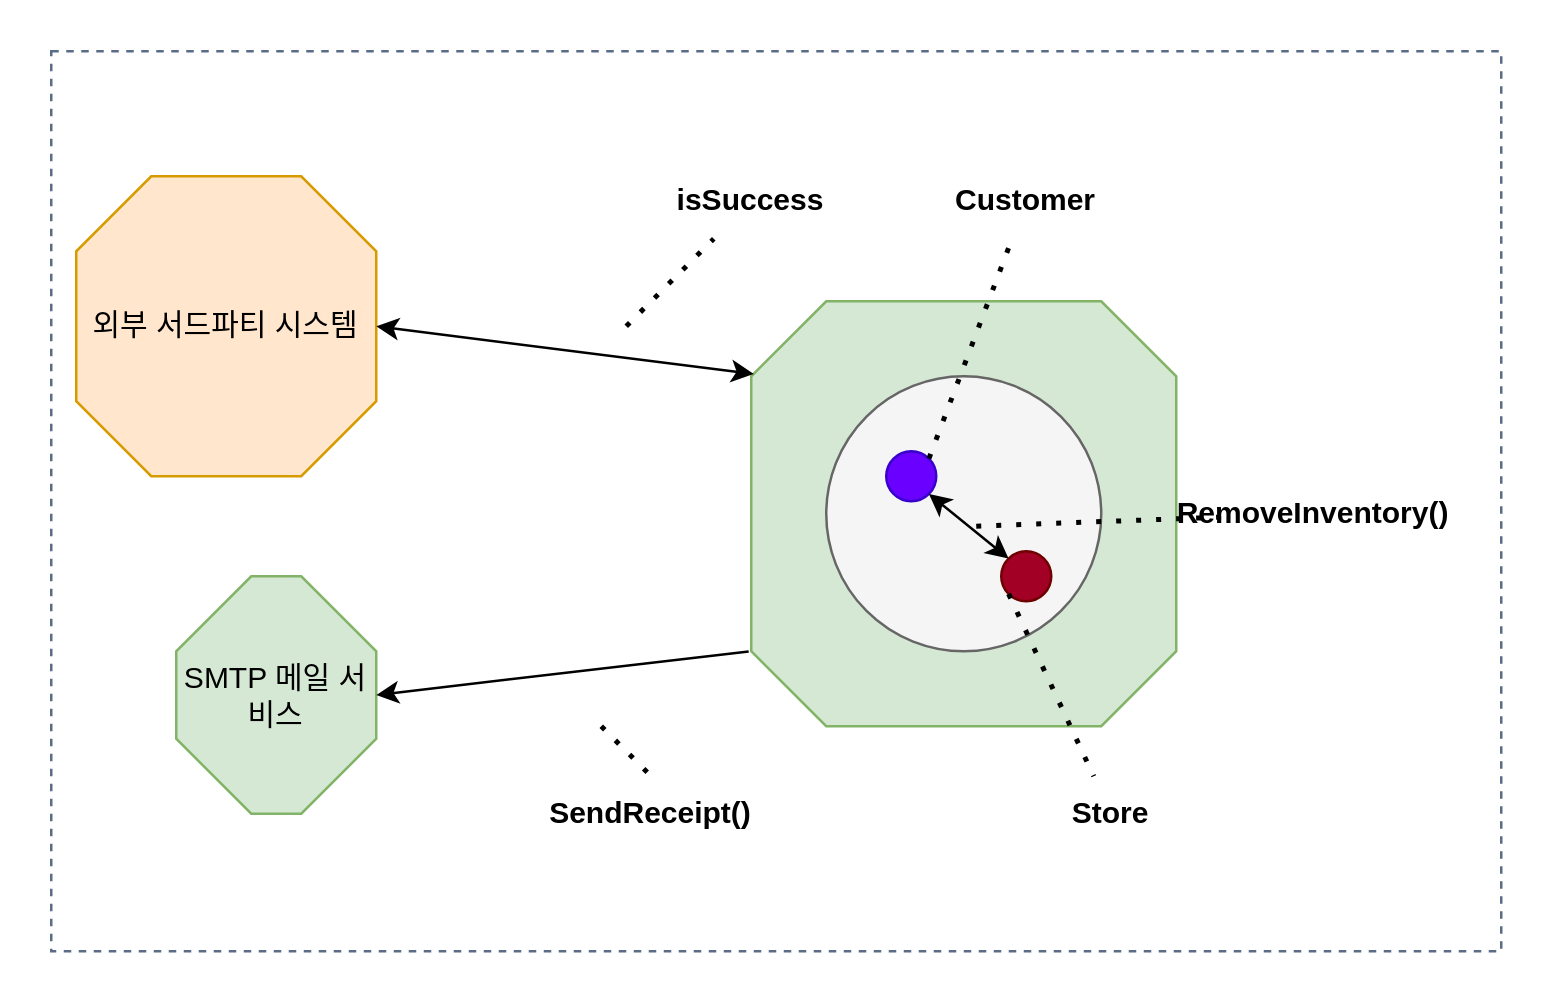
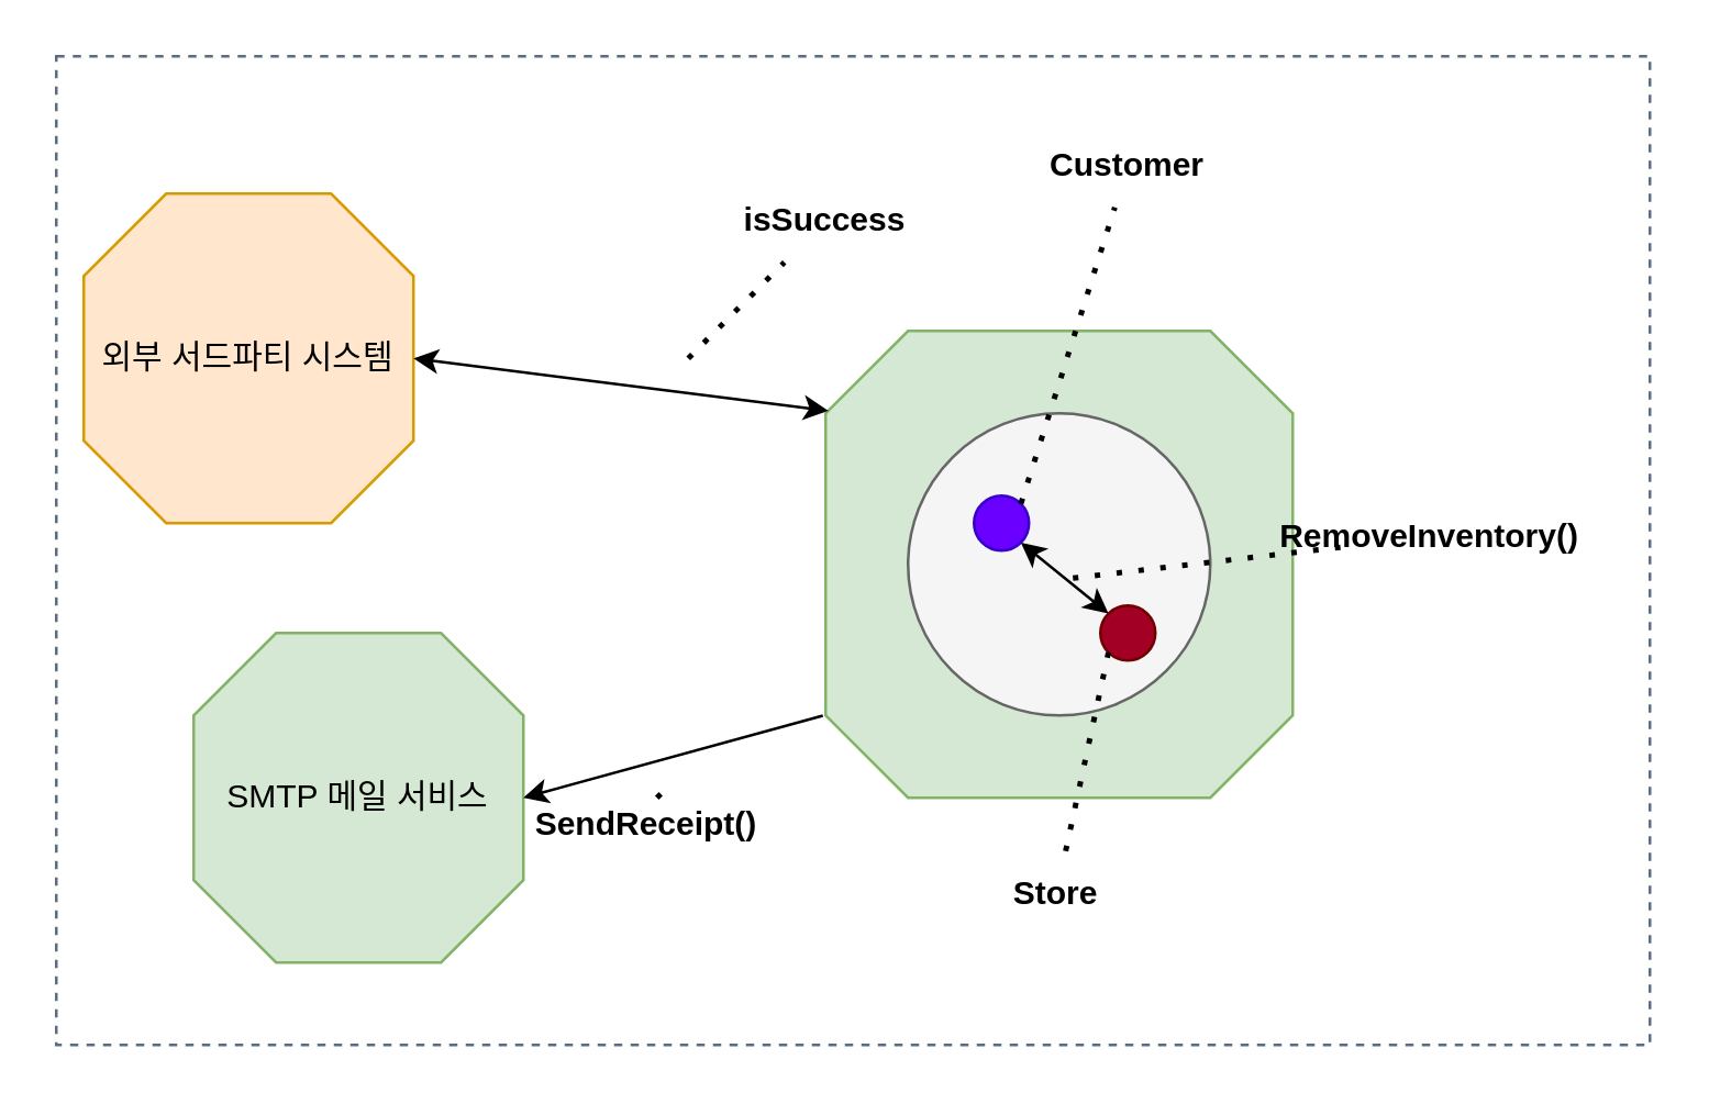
  <mxCell id="0" />
  <mxCell id="1" parent="0" />
  <mxCell id="2" value="" style="fillColor=none;strokeColor=#5A6C86;dashed=1;verticalAlign=top;fontStyle=0;fontColor=#5A6C86;whiteSpace=wrap;html=1;" vertex="1" parent="1"><mxGeometry x="20" y="20" width="580" height="360" as="geometry" /></mxCell>
  <mxCell id="3" value="외부 서드파티 시스템" style="whiteSpace=wrap;html=1;shape=mxgraph.basic.octagon2;align=center;verticalAlign=middle;dx=15;fillColor=#ffe6cc;strokeColor=#d79b00;" vertex="1" parent="1"><mxGeometry x="30" y="70" width="120" height="120" as="geometry" /></mxCell>
- <mxCell id="4" value="SMTP 메일 서비스" style="whiteSpace=wrap;html=1;shape=mxgraph.basic.octagon2;align=center;verticalAlign=middle;dx=15;fillColor=#d5e8d4;strokeColor=#82b366;" vertex="1" parent="1"><mxGeometry x="70" y="230" width="80" height="95" as="geometry" /></mxCell>
+ <mxCell id="4" value="SMTP 메일 서비스" style="whiteSpace=wrap;html=1;shape=mxgraph.basic.octagon2;align=center;verticalAlign=middle;dx=15;fillColor=#d5e8d4;strokeColor=#82b366;" vertex="1" parent="1"><mxGeometry x="70" y="230" width="120" height="120" as="geometry" /></mxCell>
  <mxCell id="5" value="" style="whiteSpace=wrap;html=1;shape=mxgraph.basic.octagon2;align=center;verticalAlign=middle;dx=15;fillColor=#d5e8d4;strokeColor=#82b366;" vertex="1" parent="1"><mxGeometry x="300" y="120" width="170" height="170" as="geometry" /></mxCell>
  <mxCell id="6" value="" style="ellipse;whiteSpace=wrap;html=1;aspect=fixed;fillColor=#f5f5f5;fontColor=#333333;strokeColor=#666666;" vertex="1" parent="1"><mxGeometry x="330" y="150" width="110" height="110" as="geometry" /></mxCell>
  <mxCell id="7" value="" style="ellipse;whiteSpace=wrap;html=1;aspect=fixed;fillColor=#6a00ff;fontColor=#ffffff;strokeColor=#3700CC;" vertex="1" parent="1"><mxGeometry x="354" y="180" width="20" height="20" as="geometry" /></mxCell>
  <mxCell id="8" value="" style="ellipse;whiteSpace=wrap;html=1;aspect=fixed;fillColor=#a20025;fontColor=#ffffff;strokeColor=#6F0000;" vertex="1" parent="1"><mxGeometry x="400" y="220" width="20" height="20" as="geometry" /></mxCell>
  <mxCell id="9" value="" style="endArrow=classic;startArrow=classic;html=1;rounded=0;entryX=0;entryY=0;entryDx=0;entryDy=0;exitX=1;exitY=1;exitDx=0;exitDy=0;" edge="1" parent="1" source="7" target="8"><mxGeometry width="50" height="50" relative="1" as="geometry"><mxPoint x="370" y="200" as="sourcePoint" /><mxPoint x="480" y="390" as="targetPoint" /></mxGeometry></mxCell>
  <mxCell id="10" value="" style="endArrow=classic;startArrow=classic;html=1;rounded=0;exitX=1;exitY=0.5;exitDx=0;exitDy=0;exitPerimeter=0;entryX=0.006;entryY=0.171;entryDx=0;entryDy=0;entryPerimeter=0;" edge="1" parent="1" source="3" target="5"><mxGeometry width="50" height="50" relative="1" as="geometry"><mxPoint x="270" y="420" as="sourcePoint" /><mxPoint x="320" y="370" as="targetPoint" /></mxGeometry></mxCell>
  <mxCell id="11" value="" style="endArrow=classic;html=1;rounded=0;exitX=-0.006;exitY=0.824;exitDx=0;exitDy=0;exitPerimeter=0;entryX=1;entryY=0.5;entryDx=0;entryDy=0;entryPerimeter=0;" edge="1" parent="1" source="5" target="4"><mxGeometry width="50" height="50" relative="1" as="geometry"><mxPoint x="260" y="460" as="sourcePoint" /><mxPoint x="310" y="410" as="targetPoint" /></mxGeometry></mxCell>
  <mxCell id="12" value="" style="endArrow=none;dashed=1;html=1;dashPattern=1 3;strokeWidth=2;rounded=0;" edge="1" parent="1" target="13"><mxGeometry width="50" height="50" relative="1" as="geometry"><mxPoint x="250" y="130" as="sourcePoint" /><mxPoint x="280" y="80" as="targetPoint" /></mxGeometry></mxCell>
  <mxCell id="13" value="isSuccess" style="text;html=1;strokeColor=none;fillColor=none;align=center;verticalAlign=middle;whiteSpace=wrap;rounded=0;fontStyle=1" vertex="1" parent="1"><mxGeometry x="270" y="65" width="60" height="30" as="geometry" /></mxCell>
  <mxCell id="14" value="" style="endArrow=none;dashed=1;html=1;dashPattern=1 3;strokeWidth=2;rounded=0;entryX=0.5;entryY=0;entryDx=0;entryDy=0;" edge="1" parent="1" target="15"><mxGeometry width="50" height="50" relative="1" as="geometry"><mxPoint x="240" y="290" as="sourcePoint" /><mxPoint x="260" y="325" as="targetPoint" /></mxGeometry></mxCell>
- <mxCell id="15" value="SendReceipt()" style="text;html=1;strokeColor=none;fillColor=none;align=center;verticalAlign=middle;whiteSpace=wrap;rounded=0;fontStyle=1" vertex="1" parent="1"><mxGeometry x="230" y="310" width="60" height="30" as="geometry" /></mxCell>
+ <mxCell id="15" value="SendReceipt()" style="text;html=1;strokeColor=none;fillColor=none;align=center;verticalAlign=middle;whiteSpace=wrap;rounded=0;fontStyle=1" vertex="1" parent="1"><mxGeometry x="205" y="285" width="60" height="30" as="geometry" /></mxCell>
  <mxCell id="16" value="" style="endArrow=none;dashed=1;html=1;dashPattern=1 3;strokeWidth=2;rounded=0;exitX=1;exitY=0;exitDx=0;exitDy=0;" edge="1" parent="1" target="17" source="7"><mxGeometry width="50" height="50" relative="1" as="geometry"><mxPoint x="380" y="130" as="sourcePoint" /><mxPoint x="410" y="80" as="targetPoint" /></mxGeometry></mxCell>
- <mxCell id="17" value="Customer" style="text;html=1;strokeColor=none;fillColor=none;align=center;verticalAlign=middle;whiteSpace=wrap;rounded=0;fontStyle=1" vertex="1" parent="1"><mxGeometry x="380" y="65" width="60" height="30" as="geometry" /></mxCell>
+ <mxCell id="17" value="Customer" style="text;html=1;strokeColor=none;fillColor=none;align=center;verticalAlign=middle;whiteSpace=wrap;rounded=0;fontStyle=1" vertex="1" parent="1"><mxGeometry x="380" y="45" width="60" height="30" as="geometry" /></mxCell>
  <mxCell id="18" value="" style="endArrow=none;dashed=1;html=1;dashPattern=1 3;strokeWidth=2;rounded=0;exitX=0;exitY=1;exitDx=0;exitDy=0;" edge="1" parent="1" target="19" source="8"><mxGeometry width="50" height="50" relative="1" as="geometry"><mxPoint x="354" y="375" as="sourcePoint" /><mxPoint x="384" y="325" as="targetPoint" /></mxGeometry></mxCell>
- <mxCell id="19" value="Store" style="text;html=1;strokeColor=none;fillColor=none;align=center;verticalAlign=middle;whiteSpace=wrap;rounded=0;fontStyle=1" vertex="1" parent="1"><mxGeometry x="414" y="310" width="60" height="30" as="geometry" /></mxCell>
+ <mxCell id="19" value="Store" style="text;html=1;strokeColor=none;fillColor=none;align=center;verticalAlign=middle;whiteSpace=wrap;rounded=0;fontStyle=1" vertex="1" parent="1"><mxGeometry x="354" y="310" width="60" height="30" as="geometry" /></mxCell>
  <mxCell id="20" value="" style="endArrow=none;dashed=1;html=1;dashPattern=1 3;strokeWidth=2;rounded=0;" edge="1" parent="1" target="21"><mxGeometry width="50" height="50" relative="1" as="geometry"><mxPoint x="390" y="210" as="sourcePoint" /><mxPoint x="520" y="195" as="targetPoint" /></mxGeometry></mxCell>
- <mxCell id="21" value="RemoveInventory()" style="text;html=1;strokeColor=none;fillColor=none;align=center;verticalAlign=middle;whiteSpace=wrap;rounded=0;fontStyle=1" vertex="1" parent="1"><mxGeometry x="495" y="190" width="60" height="30" as="geometry" /></mxCell>
+ <mxCell id="21" value="RemoveInventory()" style="text;html=1;strokeColor=none;fillColor=none;align=center;verticalAlign=middle;whiteSpace=wrap;rounded=0;fontStyle=1" vertex="1" parent="1"><mxGeometry x="490" y="180" width="60" height="30" as="geometry" /></mxCell>
